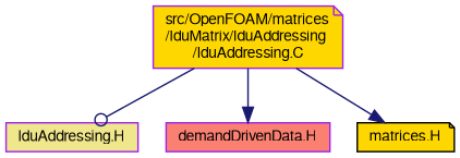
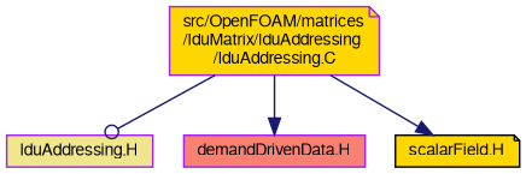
  digraph {
    node [color=purple fillcolor=gold fontname=FreeSans fontsize=10 shape=note style=filled]
    edge [color=midnightblue fontname=FreeSans fontsize=10 labelfontname=FreeSans labelfontsize=10 style=solid arrowhead=normal]
    n1 [fontcolor=black height=0.2 label="src/OpenFOAM/matrices\l/lduMatrix/lduAddressing\l/lduAddressing.C" width=0.4]
    n2 [height=0.2 label="lduAddressing.H" shape=box width=0.4 fillcolor=khaki]
    n3 [height=0.2 label="demandDrivenData.H" shape=box width=0.4 fillcolor=salmon]
-   n4 [color=black height=0.2 label="matrices.H" width=0.4]
+   n4 [color=black height=0.2 label="scalarField.H" width=0.4]
    n1 -> n2 [arrowhead=odot]
    n1 -> n3
    n1 -> n4
  }
